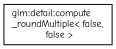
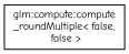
  digraph {
    rankdir=LR
    fontname="Comic Neue"
-   n1 [color=black fillcolor=white fontname="Comic Neue" fontsize=10 height=0.2 label="glm::detail::compute\l_roundMultiple\< false,\l false \>" shape=record style=filled width=0.4]
+   n1 [color=black fillcolor=white fontname="Comic Neue" fontsize=10 height=0.2 label="glm::compute::compute\l_roundMultiple\< false,\l false \>" shape=record style=filled width=0.4]
  }
